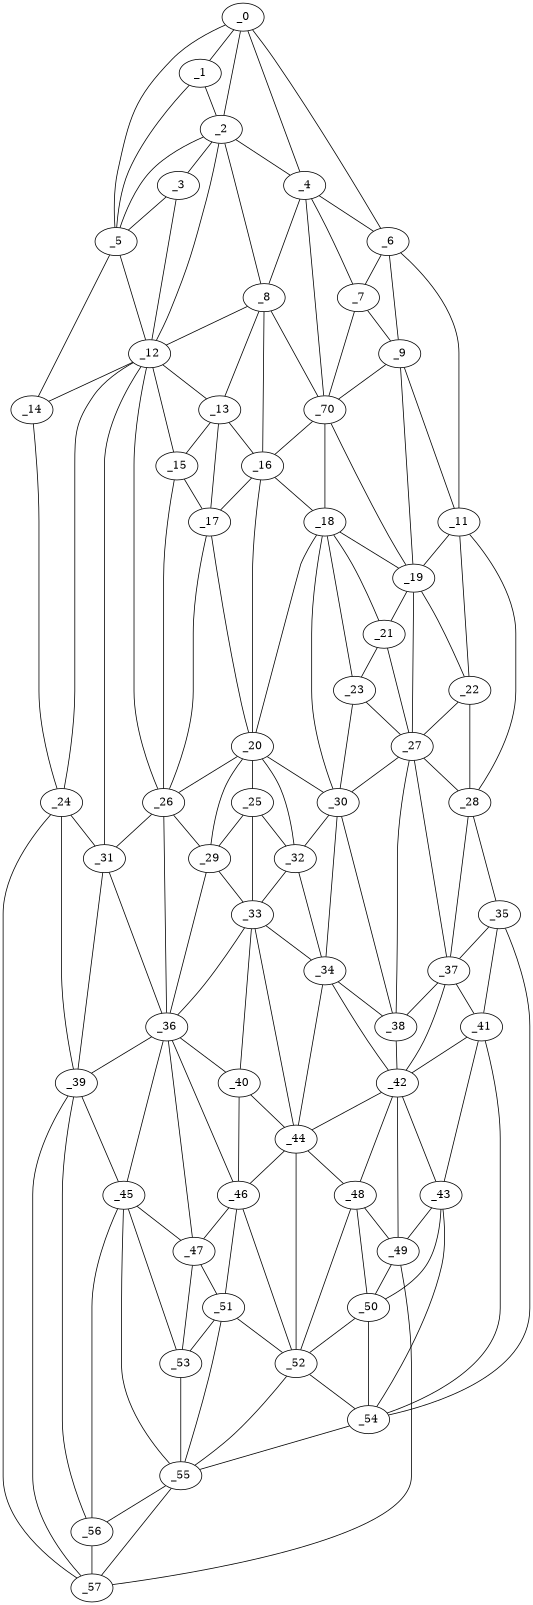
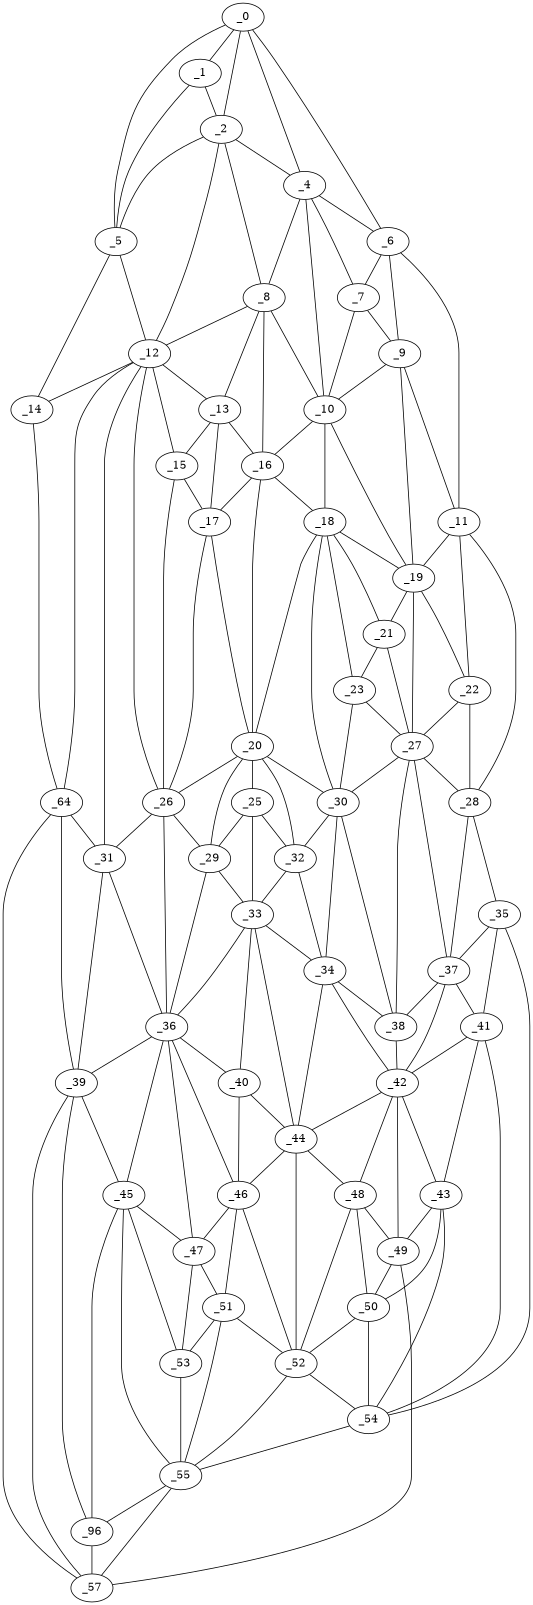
  graph {
    node [x=81 y=32]
    edge [valence=2]
    _0 [x=14 y=35]
    _1 [x=19]
    _2 [x=29]
    _4 [x=38 y=82]
    _5 [x=39 y=17]
    _6 [x=40 y=101]
-   _3 [x=38 y=29]
    _8 [x=48 y=74]
    _12 [x=52 y=39]
    _7 [x=44 y=92]
-   _10 [x=51 y=91 label=_70]
+   _10 [x=51 y=91]
    _14 [x=59 y=8]
    _9 [x=50 y=103]
    _11 [x=51 y=108]
    _13 [x=54 y=69]
    _16 [x=60 y=80]
    _15 [x=60 y=59]
-   _24 [x=80 y=11]
+   _24 [x=80 y=11 label=_64]
    _26 [y=54]
    _31 [x=85 y=42]
    _19 [x=70 y=99]
    _18 [x=66 y=86]
    _22 [x=74 y=111]
    _28 [y=118]
    _17 [x=62 y=67]
    _20 [x=73 y=73]
    _39 [x=97 y=40]
    _57 [x=126 y=22]
    _29 [x=84 y=60]
    _36 [x=94 y=58]
    _21 [x=73 y=96]
    _27 [y=102]
    _23 [x=79 y=95]
    _30 [x=84 y=89]
    _37 [x=94 y=107]
    _35 [x=92 y=119]
    _25 [x=80 y=71]
    _32 [x=86 y=78]
    _38 [x=96 y=93]
    _34 [x=92 y=84]
    _42 [x=103 y=94]
    _41 [x=100 y=109]
    _54 [x=119 y=112]
    _45 [x=110 y=42]
-   _56 [x=125 y=28]
+   _56 [x=125 y=28 label=_96]
    _33 [x=89 y=70]
    _40 [x=100 y=63]
    _46 [x=112 y=59]
    _47 [x=114 y=47]
    _44 [x=107 y=69]
    _55 [x=124 y=37]
    _53 [x=119 y=43]
    _48 [x=115 y=90]
    _52 [x=118 y=73]
    _51 [x=118 y=57]
    _43 [x=106 y=106]
    _49 [x=115 y=99]
    _50 [x=117 y=104]
    _0 -- _1
    _0 -- _2 [valence=1]
    _0 -- _4 [valence=1]
    _0 -- _5 [valence=1]
    _0 -- _6 [valence=1]
    _1 -- _2
    _1 -- _5 [valence=1]
    _2 -- _4 [valence=1]
    _2 -- _5 [valence=1]
-   _2 -- _3
    _2 -- _8
    _2 -- _12
    _4 -- _6
    _4 -- _8
    _4 -- _7 [valence=1]
    _4 -- _10 [valence=1]
    _5 -- _12
    _5 -- _14 [valence=1]
    _6 -- _7
    _6 -- _9
    _6 -- _11 [valence=1]
-   _3 -- _5
-   _3 -- _12 [valence=1]
    _8 -- _12
    _8 -- _10 [valence=1]
    _8 -- _13
    _8 -- _16 [valence=1]
    _12 -- _14
    _12 -- _13
    _12 -- _15 [valence=1]
    _12 -- _24
    _12 -- _26
    _12 -- _31
    _7 -- _10
    _7 -- _9 [valence=1]
    _10 -- _16
    _10 -- _19
    _10 -- _18
    _14 -- _24 [valence=1]
    _9 -- _10 [valence=1]
    _9 -- _11 [valence=1]
    _9 -- _19
    _11 -- _19
    _11 -- _22
    _11 -- _28 [valence=1]
    _13 -- _16
    _13 -- _15
    _13 -- _17 [valence=1]
    _16 -- _18 [valence=1]
    _16 -- _17
    _16 -- _20
    _15 -- _26
    _15 -- _17 [valence=1]
    _24 -- _31
    _24 -- _39
    _24 -- _57 [valence=1]
    _26 -- _31 [valence=1]
    _26 -- _29
    _26 -- _36
    _31 -- _39
    _31 -- _36
    _19 -- _22 [valence=1]
    _19 -- _21
    _19 -- _27
    _18 -- _19
    _18 -- _20
    _18 -- _21
    _18 -- _23
    _18 -- _30
    _22 -- _28
    _22 -- _27 [valence=1]
    _28 -- _37
    _28 -- _35 [valence=1]
    _17 -- _26
    _17 -- _20 [valence=1]
    _20 -- _26
    _20 -- _29
    _20 -- _30
    _20 -- _25
    _20 -- _32 [valence=1]
    _39 -- _57
    _39 -- _45
    _39 -- _56
    _29 -- _36 [valence=1]
    _29 -- _33
    _36 -- _39
    _36 -- _45 [valence=1]
    _36 -- _40
    _36 -- _46
    _36 -- _47
    _21 -- _27
    _21 -- _23
    _27 -- _28
    _27 -- _30
    _27 -- _37 [valence=1]
    _27 -- _38
    _23 -- _27
    _23 -- _30
    _30 -- _32
    _30 -- _38 [valence=1]
    _30 -- _34
    _37 -- _38
    _37 -- _42
    _37 -- _41
    _35 -- _37 [valence=1]
    _35 -- _41 [valence=1]
    _35 -- _54 [valence=1]
    _25 -- _29
    _25 -- _32
    _25 -- _33
    _32 -- _34 [valence=1]
    _32 -- _33 [valence=1]
    _38 -- _42
    _34 -- _38
    _34 -- _42
    _34 -- _44
    _42 -- _44
    _42 -- _48
    _42 -- _43 [valence=1]
    _42 -- _49
    _41 -- _42 [valence=1]
    _41 -- _54 [valence=1]
    _41 -- _43
    _54 -- _55 [valence=1]
    _45 -- _56 [valence=1]
    _45 -- _47
    _45 -- _55
    _45 -- _53
    _56 -- _57 [valence=1]
    _33 -- _36 [valence=1]
    _33 -- _34 [valence=1]
    _33 -- _40
    _33 -- _44
    _40 -- _46 [valence=1]
    _40 -- _44 [valence=1]
    _46 -- _47
    _46 -- _52 [valence=1]
    _46 -- _51
    _47 -- _53
    _47 -- _51 [valence=1]
    _44 -- _46
    _44 -- _48 [valence=1]
    _44 -- _52 [valence=1]
    _55 -- _57
    _55 -- _56
    _53 -- _55
    _48 -- _52
    _48 -- _49 [valence=1]
    _48 -- _50 [valence=1]
    _52 -- _54
    _52 -- _55
    _51 -- _55
    _51 -- _53
    _51 -- _52
    _43 -- _54
    _43 -- _49 [valence=1]
    _43 -- _50 [valence=1]
    _49 -- _57 [valence=1]
    _49 -- _50
    _50 -- _54
    _50 -- _52 [valence=1]
  }
